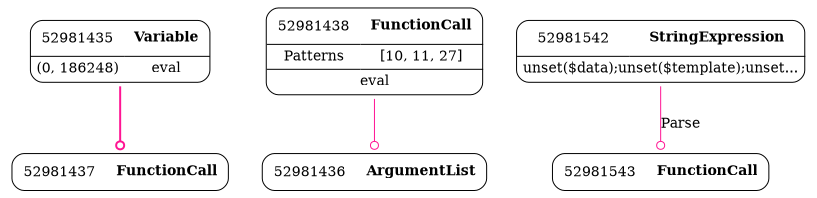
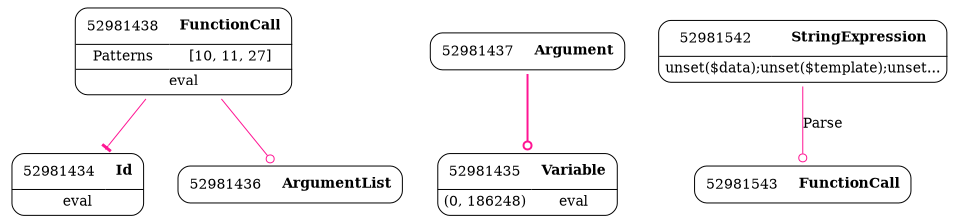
  digraph {
    node [shape=none]
    edge [arrowhead=odot color=deeppink style=solid weight=2]
+   n1 [label=<<TABLE border='1' cellspacing='0' cellpadding='10' style='rounded' ><TR><TD border='0'>52981434</TD><TD border='0'><B>Id</B></TD></TR><HR/><TR><TD border='0' cellpadding='5' colspan='2'>eval</TD></TR></TABLE>>]
    n2 [label=<<TABLE border='1' cellspacing='0' cellpadding='10' style='rounded' ><TR><TD border='0'>52981435</TD><TD border='0'><B>Variable</B></TD></TR><HR/><TR><TD border='0' cellpadding='5'>(0, 186248)</TD><TD border='0' cellpadding='5'>eval</TD></TR></TABLE>>]
    n3 [label=<<TABLE border='1' cellspacing='0' cellpadding='10' style='rounded' ><TR><TD border='0'>52981436</TD><TD border='0'><B>ArgumentList</B></TD></TR></TABLE>>]
-   n4 [label=<<TABLE border='1' cellspacing='0' cellpadding='10' style='rounded' ><TR><TD border='0'>52981437</TD><TD border='0'><B>FunctionCall</B></TD></TR></TABLE>>]
+   n4 [label=<<TABLE border='1' cellspacing='0' cellpadding='10' style='rounded' ><TR><TD border='0'>52981437</TD><TD border='0'><B>Argument</B></TD></TR></TABLE>>]
    n5 [label=<<TABLE border='1' cellspacing='0' cellpadding='10' style='rounded' ><TR><TD border='0'>52981542</TD><TD border='0'><B>StringExpression</B></TD></TR><HR/><TR><TD border='0' cellpadding='5' colspan='2'>unset($data);unset($template);unset...</TD></TR></TABLE>>]
    n6 [label=<<TABLE border='1' cellspacing='0' cellpadding='10' style='rounded' ><TR><TD border='0'>52981543</TD><TD border='0'><B>FunctionCall</B></TD></TR></TABLE>>]
    n7 [label=<<TABLE border='1' cellspacing='0' cellpadding='10' style='rounded' ><TR><TD border='0'>52981438</TD><TD border='0'><B>FunctionCall</B></TD></TR><HR/><TR><TD border='0' cellpadding='5'>Patterns</TD><TD border='0' cellpadding='5'>[10, 11, 27]</TD></TR><HR/><TR><TD border='0' cellpadding='5' colspan='2'>eval</TD></TR></TABLE>>]
-   n2 -> n4 [style=bold]
+   n4 -> n2 [style=bold]
    n5 -> n6 [label=Parse weight=""]
+   n7 -> n1 [arrowhead=tee]
    n7 -> n3
  }
